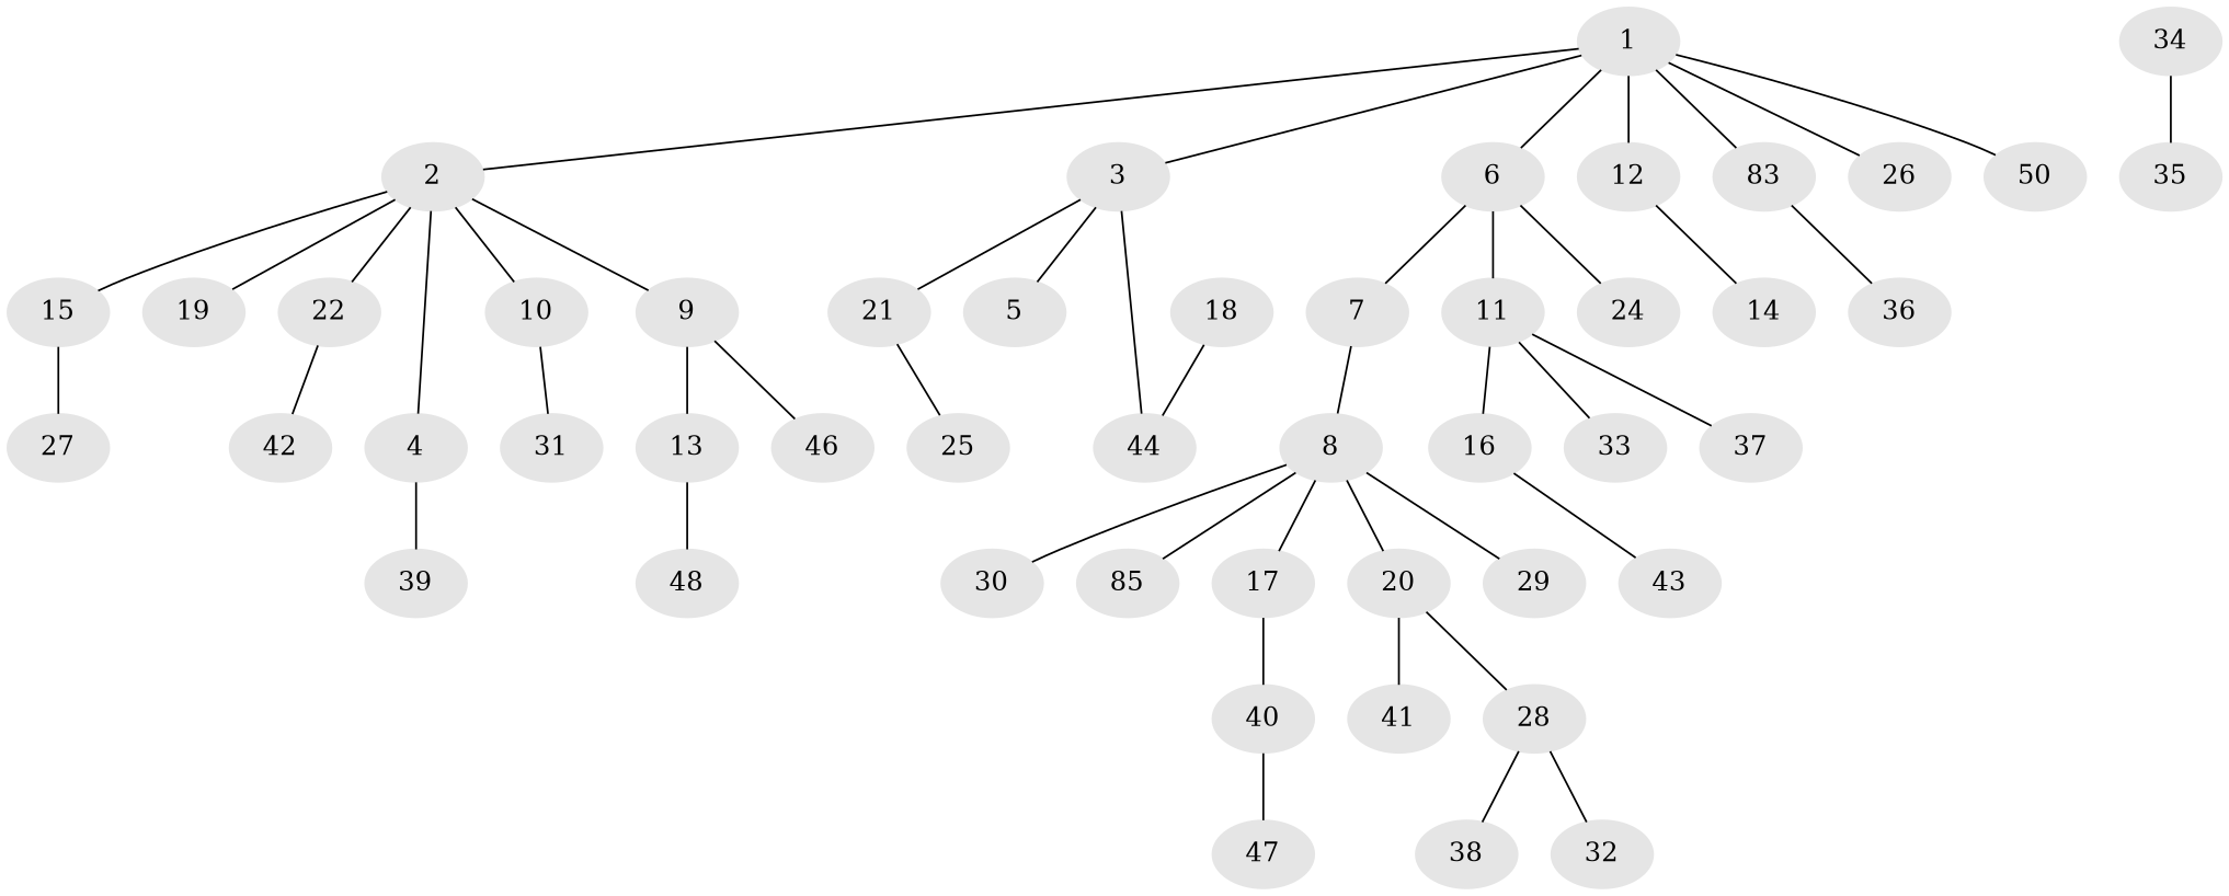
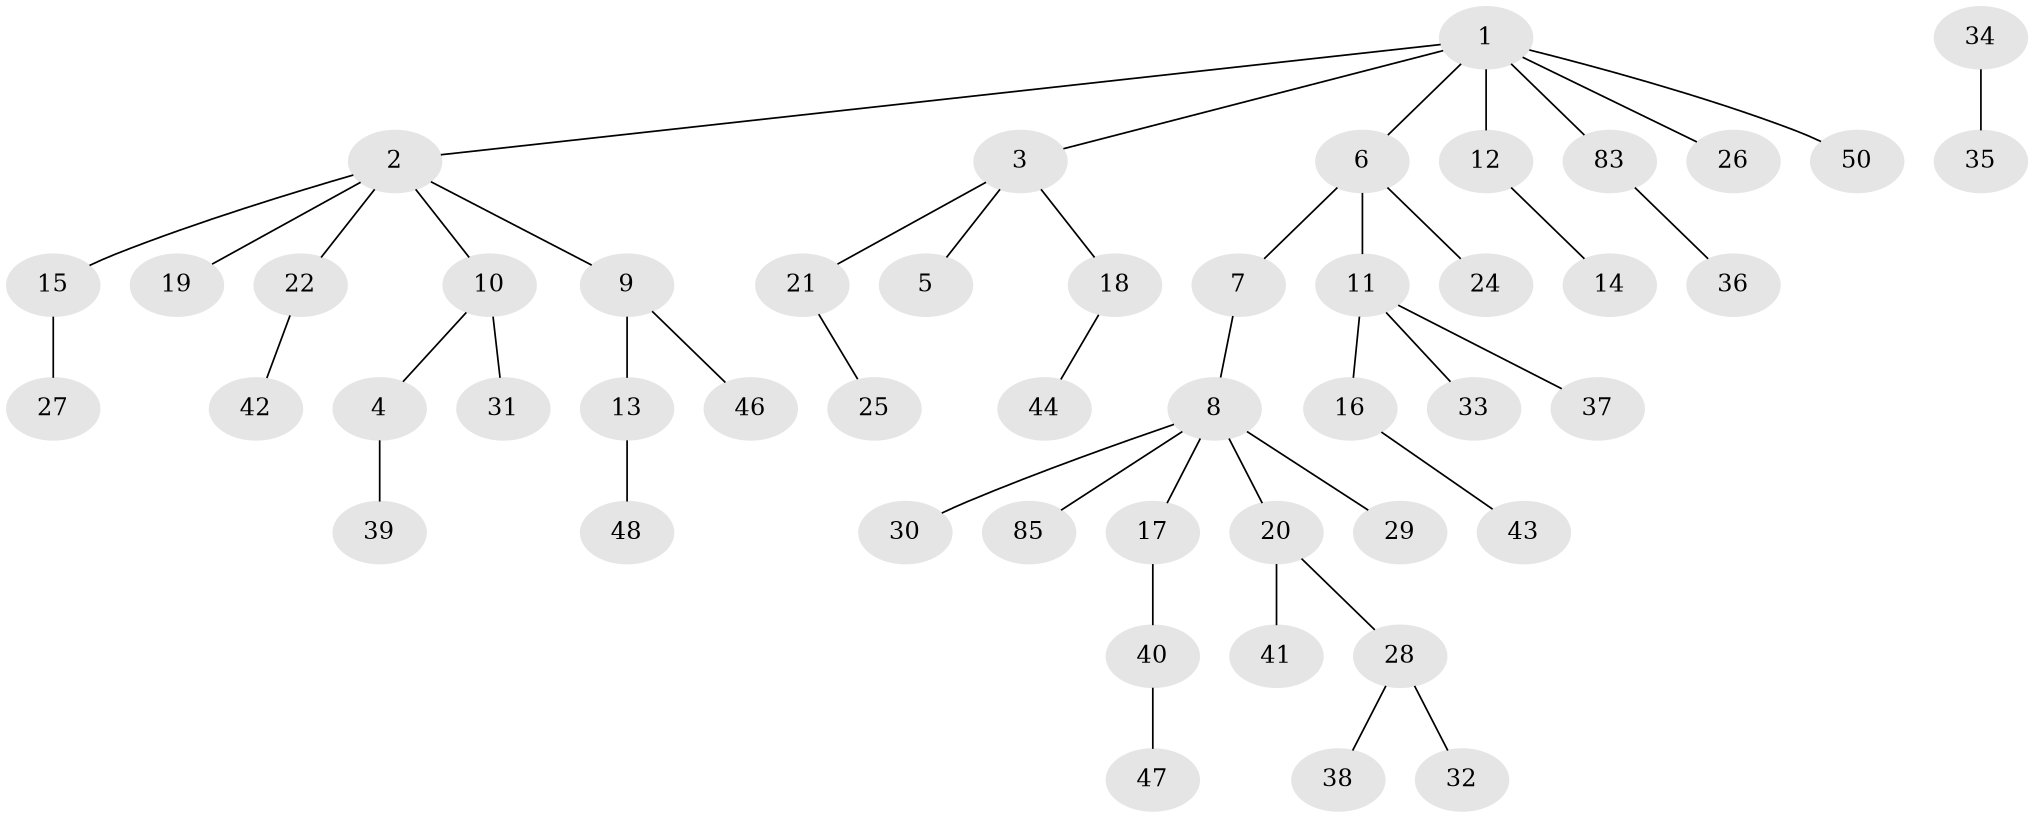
  graph {
    node [color=gray90 style=filled]
    1
    2
    3
    6
    12
    n6 [label=83]
    26
    50
    4
    9
    10
    15
    19
    22
    5
    18
    21
    7
    11
    24
    14
    36
    39
    13
    46
    31
    27
    42
    44
    25
    8
    16
    33
    37
    17
    20
    29
    30
    n39 [label=85]
    40
    28
    41
    48
    43
    47
    32
    38
    34
    35
    1 -- 2
    1 -- 3
    1 -- 6
    1 -- 12
    1 -- n6
    1 -- 26
    1 -- 50
-   2 -- 4
+   10 -- 4
    2 -- 9
    2 -- 10
    2 -- 15
    2 -- 19
    2 -- 22
    3 -- 5
-   3 -- 44
+   3 -- 18
    3 -- 21
    6 -- 7
    6 -- 11
    6 -- 24
    12 -- 14
    n6 -- 36
    4 -- 39
    9 -- 13
    9 -- 46
    10 -- 31
    15 -- 27
    22 -- 42
    18 -- 44
    21 -- 25
    7 -- 8
    11 -- 16
    11 -- 33
    11 -- 37
    13 -- 48
    8 -- 17
    8 -- 20
    8 -- 29
    8 -- 30
    8 -- n39
    16 -- 43
    17 -- 40
    20 -- 28
    20 -- 41
    40 -- 47
    28 -- 32
    28 -- 38
    34 -- 35
  }
